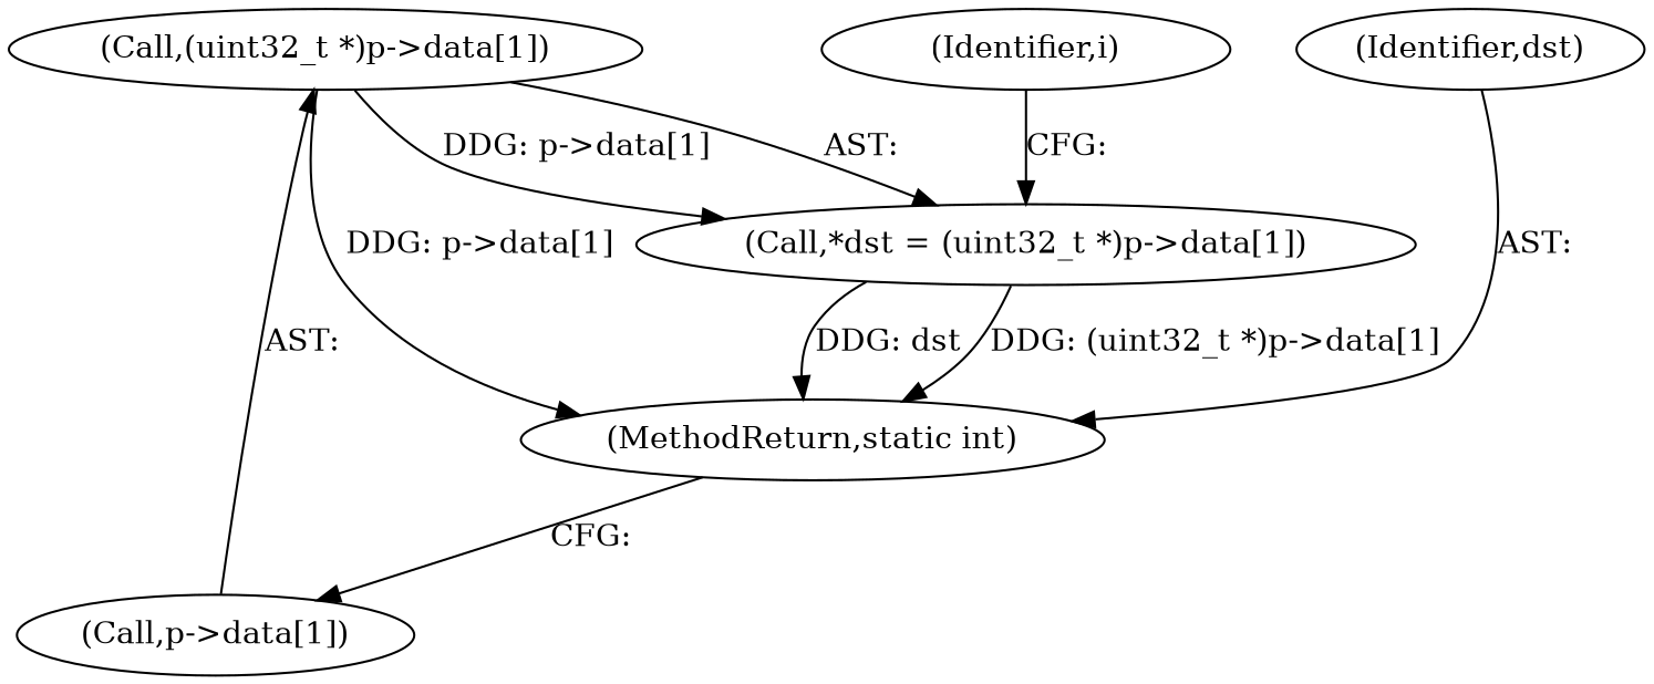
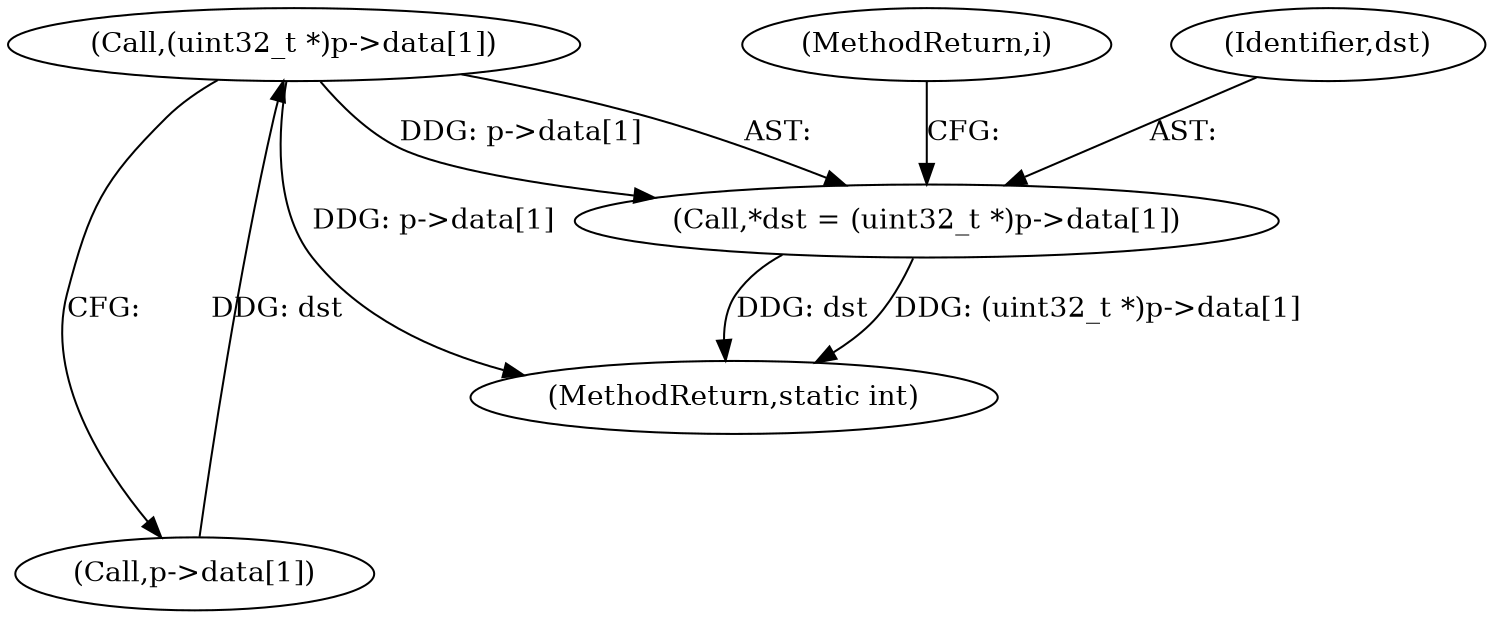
  digraph {
    n1 [label="(Call,(uint32_t *)p->data[1])"]
    n2 [label="(Call,*dst = (uint32_t *)p->data[1])"]
    n3 [label="(MethodReturn,static int)"]
    n4 [label="(Call,p->data[1])"]
-   n5 [label="(Identifier,i)"]
+   n5 [label="(MethodReturn,i)"]
    n6 [label="(Identifier,dst)"]
    n1 -> n2 [label="AST: "]
    n1 -> n2 [label="DDG: p->data[1]"]
    n1 -> n3 [label="DDG: p->data[1]"]
-   n3 -> n4 [label="CFG: "]
+   n1 -> n4 [label="CFG: "]
    n2 -> n3 [label="DDG: dst"]
    n2 -> n3 [label="DDG: (uint32_t *)p->data[1]"]
-   n4 -> n1 [label="AST: "]
+   n4 -> n1 [label="DDG: dst"]
    n5 -> n2 [label="CFG: "]
-   n6 -> n3 [label="AST: "]
+   n6 -> n2 [label="AST: "]
  }
